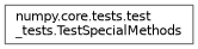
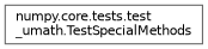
  digraph {
    rankdir=LR
-   n1 [color=grey40 fillcolor=white fontname=Helvetica fontsize=10 height=0.2 label="numpy.core.tests.test\l_tests.TestSpecialMethods" shape=box style=filled width=0.4]
+   n1 [color=grey40 fillcolor=white fontname=Helvetica fontsize=10 height=0.2 label="numpy.core.tests.test\l_umath.TestSpecialMethods" shape=box style=filled width=0.4]
  }
